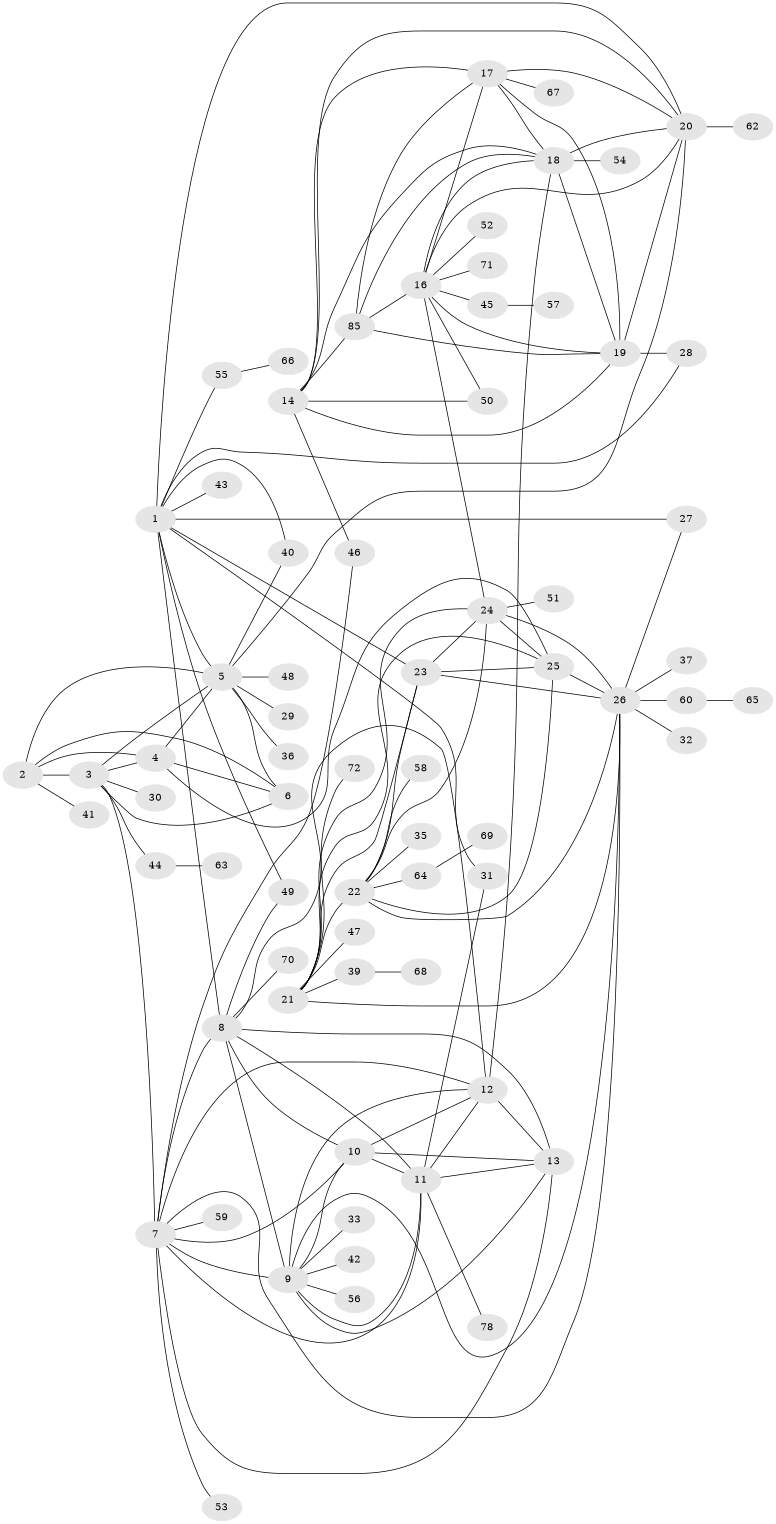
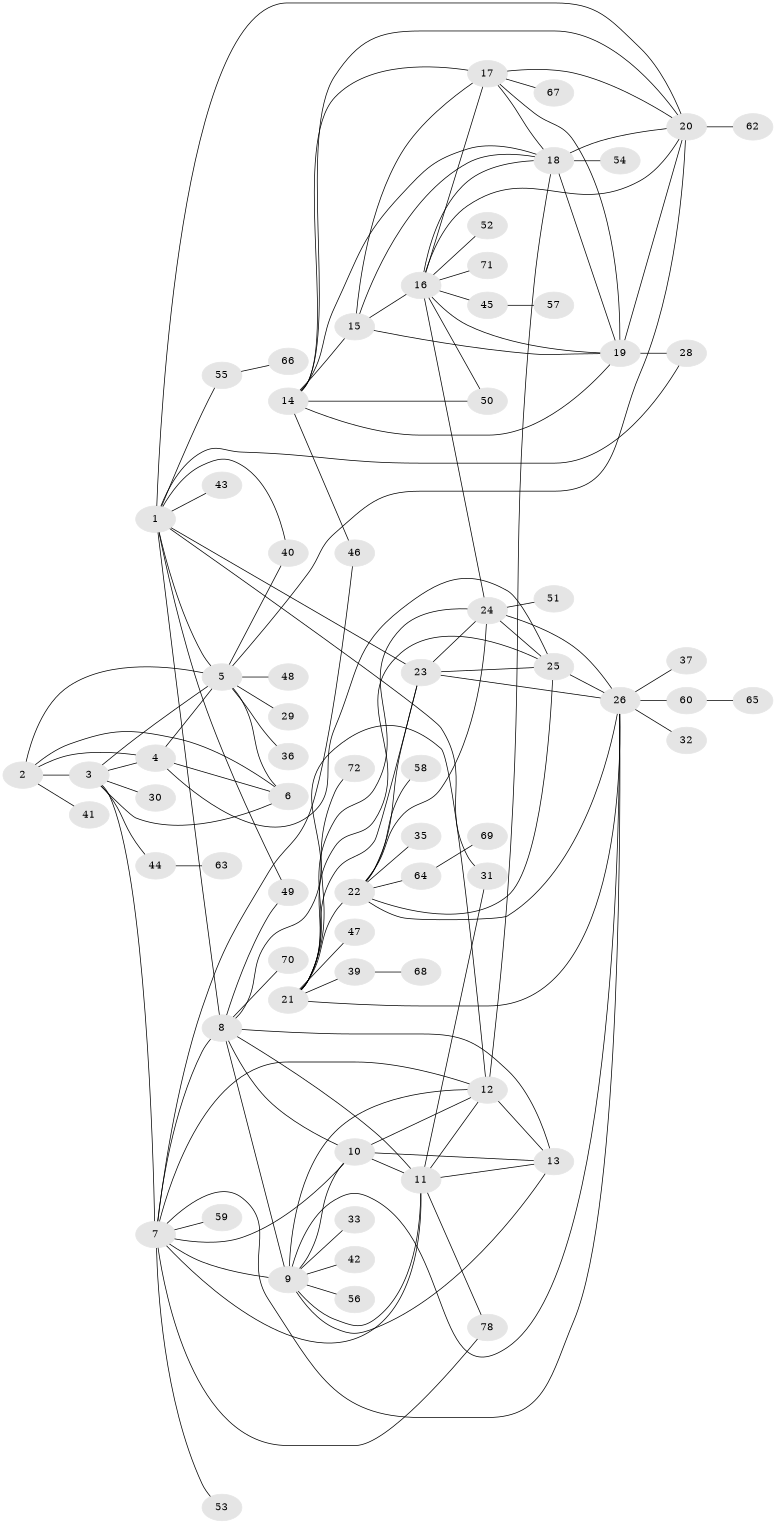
  graph {
    rankdir=LR
    node [color=gray90 style=filled]
    edge [weight=1.0]
    1
    5
    8
    20
    23
-   27
    28
    31
    40
    43
    49
    55
    6
    29
    36
    48
    9
    10
    11
    12
    13
    70
    62
    25
    26
    24
    66
    2
    3
    4
    41
    7
    30
    44
    46
    53
    59
    63
    33
    42
    56
    n42 [label=78]
    18
    32
    37
    60
    19
    54
    14
-   15 [label=85]
+   15
    17
    50
    16
    45
    52
    71
    67
    51
    57
    21
    22
    39
    47
    72
    35
    58
    64
    68
    69
    65
    1 -- 5
    1 -- 8
    1 -- 20
    1 -- 23
-   1 -- 27 [weight=6.0]
    1 -- 28
    1 -- 31
    1 -- 40 [weight=2.0]
    1 -- 43
    1 -- 49
    1 -- 55
    5 -- 20
    5 -- 40
    5 -- 6
    5 -- 29
    5 -- 36
    5 -- 48
    8 -- 49
    8 -- 9
    8 -- 10
    8 -- 11
    8 -- 12
    8 -- 13
    8 -- 70
    20 -- 62
    23 -- 25
    23 -- 26 [weight=6.0]
    23 -- 24
    55 -- 66
    9 -- 10
    9 -- 11
    9 -- 12
    9 -- 13
    9 -- 26
    9 -- 33
    9 -- 42
    9 -- 56
    10 -- 11
    10 -- 12
    10 -- 13
    11 -- 31 [weight=8.0]
    11 -- 12
    11 -- 13
    11 -- n42
    12 -- 13
    12 -- 18
    25 -- 26 [weight=2.0]
-   26 -- 27
    26 -- 32
    26 -- 37
    26 -- 60
    24 -- 25
    24 -- 26 [weight=2.0]
    24 -- 51
    2 -- 5
    2 -- 6
    2 -- 3 [weight=3.0]
    2 -- 4
    2 -- 41 [weight=4.0]
    3 -- 5 [weight=3.0]
    3 -- 6 [weight=4.0]
    3 -- 4 [weight=3.0]
    3 -- 7
    3 -- 30
    3 -- 44
    4 -- 5
    4 -- 6
    4 -- 25
    7 -- 8
    7 -- 9
    7 -- 10
    7 -- 11
    7 -- 12
-   7 -- 13
+   7 -- n42
    7 -- 26
    7 -- 46
    7 -- 53
    7 -- 59
    44 -- 63
    18 -- 20
    18 -- 19
    18 -- 54
    60 -- 65
    19 -- 20
    19 -- 28 [weight=6.0]
    14 -- 20
    14 -- 46 [weight=2.0]
    14 -- 18
    14 -- 19
    14 -- 15
    14 -- 17
    14 -- 50
    15 -- 18
    15 -- 19 [weight=2.0]
    15 -- 17
    15 -- 16
    17 -- 20
    17 -- 18
    17 -- 19
    17 -- 67
    16 -- 20
    16 -- 24
    16 -- 18
    16 -- 19
    16 -- 17
    16 -- 50
    16 -- 45
    16 -- 52
    16 -- 71
    45 -- 57
    21 -- 23
    21 -- 25
    21 -- 26 [weight=2.0]
    21 -- 24
    21 -- 22
    21 -- 39
    21 -- 47
    21 -- 72
    22 -- 23
    22 -- 25
    22 -- 26 [weight=2.0]
    22 -- 24
    22 -- 35
    22 -- 58
    22 -- 64
    39 -- 68
    64 -- 69
  }
